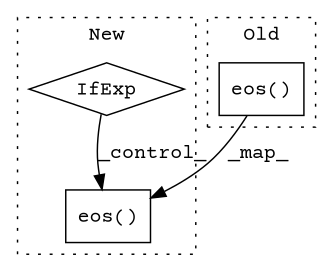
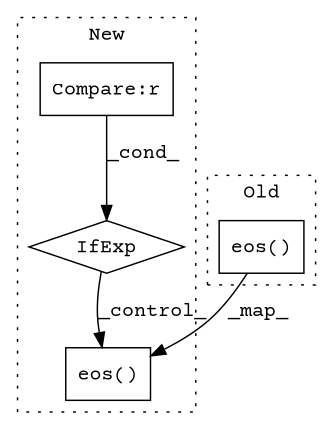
  digraph {
    fontname="Courier Prime"
    node [a=75 l=14 shape=box fontname="Courier Prime"]
    edge [fontname="Courier Prime"]
    n1 [label="eos()" s=2141]
+   n2 [a=40 l=11 label="Compare:r" s=2159]
    n3 [a=51 l="4,6" label=IfExp s="2155,2170" shape=diamond]
    n4 [label="eos()" s=2124]
    subgraph cluster_1 {
      label=New
      style=dotted
      n1
+     n2
      n3
    }
    subgraph cluster_2 {
      label=Old
      style=dotted
      n4
    }
+   n2 -> n3 [label=_cond_]
    n3 -> n1 [label=_control_]
    n4 -> n1 [label=_map_]
  }
